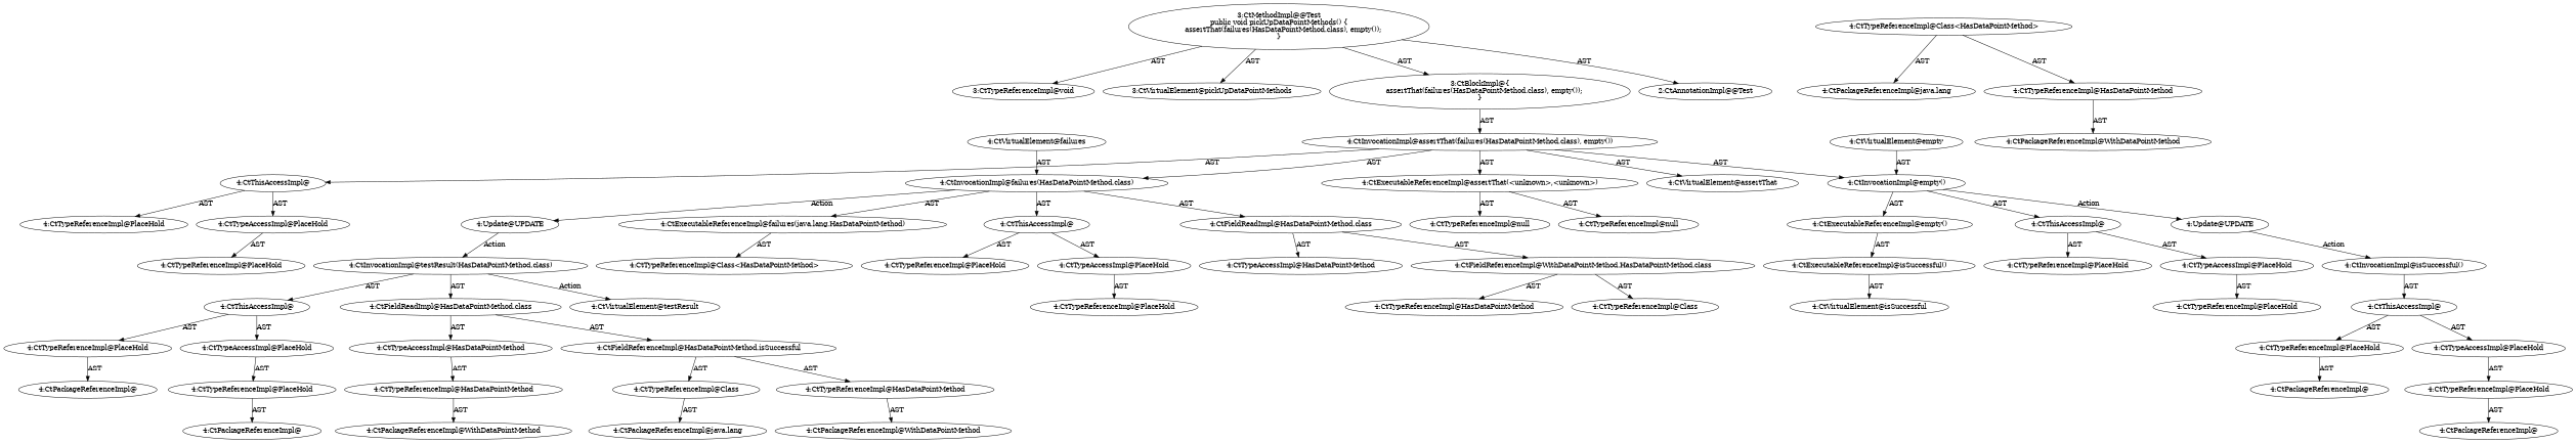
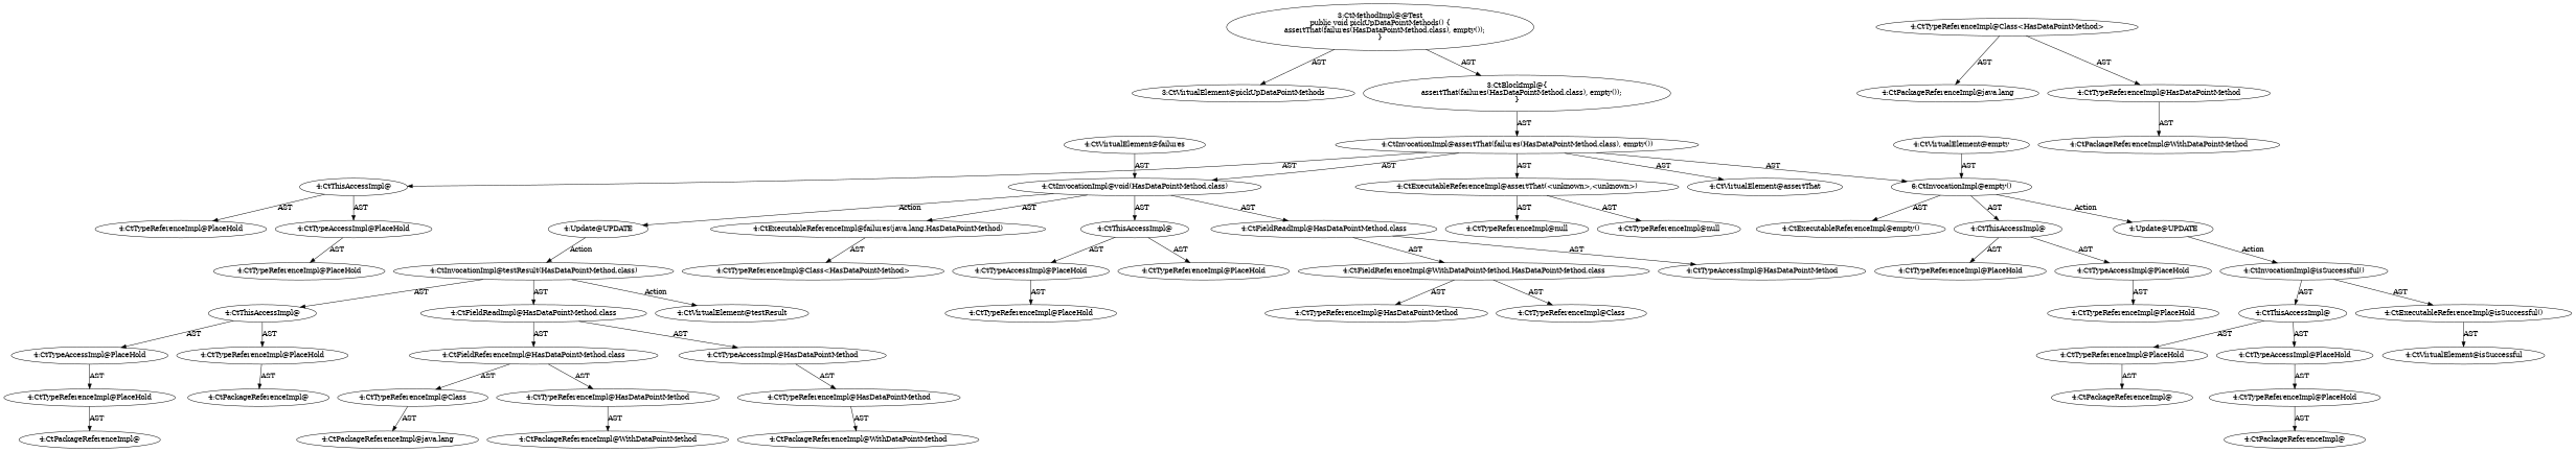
  digraph {
    fontname="DejaVu Serif"
    node [fontname="DejaVu Serif" shape=ellipse]
    edge [fontname="DejaVu Serif"]
-   n1 [label="3:CtTypeReferenceImpl@void"]
    n2 [label="3:CtVirtualElement@pickUpDataPointMethods"]
    n3 [label="4:CtExecutableReferenceImpl@assertThat(<unknown>,<unknown>)"]
    n4 [label="4:CtTypeReferenceImpl@null"]
    n5 [label="4:CtTypeReferenceImpl@null"]
    n6 [label="4:CtVirtualElement@assertThat"]
    n7 [label="4:CtTypeAccessImpl@PlaceHold"]
    n8 [label="4:CtTypeReferenceImpl@PlaceHold"]
    n9 [label="4:CtThisAccessImpl@"]
    n10 [label="4:CtTypeReferenceImpl@PlaceHold"]
    n11 [label="4:CtExecutableReferenceImpl@failures(java.lang.HasDataPointMethod)"]
    n12 [label="4:CtTypeReferenceImpl@Class<HasDataPointMethod>"]
    n13 [label="4:CtVirtualElement@failures"]
-   n14 [label="4:CtInvocationImpl@failures(HasDataPointMethod.class)"]
+   n14 [label="4:CtInvocationImpl@void(HasDataPointMethod.class)"]
    n15 [label="4:CtTypeAccessImpl@PlaceHold"]
    n16 [label="4:CtTypeReferenceImpl@PlaceHold"]
    n17 [label="4:CtThisAccessImpl@"]
    n18 [label="4:CtTypeReferenceImpl@PlaceHold"]
    n19 [label="4:CtFieldReferenceImpl@WithDataPointMethod.HasDataPointMethod.class"]
    n20 [label="4:CtTypeReferenceImpl@HasDataPointMethod"]
    n21 [label="4:CtTypeReferenceImpl@Class"]
    n22 [label="4:CtFieldReadImpl@HasDataPointMethod.class"]
    n23 [label="4:CtTypeAccessImpl@HasDataPointMethod"]
    n24 [label="4:Update@UPDATE"]
    n25 [label="4:CtInvocationImpl@testResult(HasDataPointMethod.class)"]
    n26 [label="4:CtExecutableReferenceImpl@empty()"]
    n27 [label="4:CtVirtualElement@empty"]
-   n28 [label="4:CtInvocationImpl@empty()"]
+   n28 [label="6:CtInvocationImpl@empty()"]
    n29 [label="4:CtTypeAccessImpl@PlaceHold"]
    n30 [label="4:CtTypeReferenceImpl@PlaceHold"]
    n31 [label="4:CtThisAccessImpl@"]
    n32 [label="4:CtTypeReferenceImpl@PlaceHold"]
    n33 [label="4:Update@UPDATE"]
    n34 [label="4:CtInvocationImpl@isSuccessful()"]
    n35 [label="4:CtInvocationImpl@assertThat(failures(HasDataPointMethod.class), empty())"]
    n36 [label="3:CtBlockImpl@\{\n    assertThat(failures(HasDataPointMethod.class), empty());\n\}"]
    n37 [label="3:CtMethodImpl@@Test\npublic void pickUpDataPointMethods() \{\n    assertThat(failures(HasDataPointMethod.class), empty());\n\}"]
-   n38 [label="2:CtAnnotationImpl@@Test"]
    n39 [label="4:CtThisAccessImpl@"]
    n40 [label="4:CtFieldReadImpl@HasDataPointMethod.class"]
    n41 [label="4:CtVirtualElement@testResult"]
    n42 [label="4:CtPackageReferenceImpl@"]
    n43 [label="4:CtTypeReferenceImpl@PlaceHold"]
    n44 [label="4:CtPackageReferenceImpl@"]
    n45 [label="4:CtTypeReferenceImpl@PlaceHold"]
    n46 [label="4:CtTypeAccessImpl@PlaceHold"]
    n47 [label="4:CtPackageReferenceImpl@java.lang"]
    n48 [label="4:CtPackageReferenceImpl@WithDataPointMethod"]
    n49 [label="4:CtTypeReferenceImpl@HasDataPointMethod"]
    n50 [label="4:CtTypeReferenceImpl@Class<HasDataPointMethod>"]
    n51 [label="4:CtPackageReferenceImpl@WithDataPointMethod"]
    n52 [label="4:CtTypeReferenceImpl@HasDataPointMethod"]
    n53 [label="4:CtTypeAccessImpl@HasDataPointMethod"]
    n54 [label="4:CtPackageReferenceImpl@WithDataPointMethod"]
    n55 [label="4:CtTypeReferenceImpl@HasDataPointMethod"]
    n56 [label="4:CtPackageReferenceImpl@java.lang"]
    n57 [label="4:CtTypeReferenceImpl@Class"]
-   n58 [label="4:CtFieldReferenceImpl@HasDataPointMethod.isSuccessful"]
+   n58 [label="4:CtFieldReferenceImpl@HasDataPointMethod.class"]
    n59 [label="4:CtThisAccessImpl@"]
    n60 [label="4:CtExecutableReferenceImpl@isSuccessful()"]
    n61 [label="4:CtPackageReferenceImpl@"]
    n62 [label="4:CtTypeReferenceImpl@PlaceHold"]
    n63 [label="4:CtPackageReferenceImpl@"]
    n64 [label="4:CtTypeReferenceImpl@PlaceHold"]
    n65 [label="4:CtTypeAccessImpl@PlaceHold"]
    n66 [label="4:CtVirtualElement@isSuccessful"]
    n3 -> n4 [label=AST]
    n3 -> n5 [label=AST]
    n7 -> n8 [label=AST]
    n9 -> n7 [label=AST]
    n9 -> n10 [label=AST]
    n11 -> n12 [label=AST]
    n13 -> n14 [label=AST]
    n14 -> n11 [label=AST]
    n14 -> n17 [label=AST]
    n14 -> n22 [label=AST]
    n14 -> n24 [label=Action]
    n15 -> n16 [label=AST]
    n17 -> n15 [label=AST]
    n17 -> n18 [label=AST]
    n19 -> n20 [label=AST]
    n19 -> n21 [label=AST]
    n22 -> n19 [label=AST]
    n22 -> n23 [label=AST]
    n24 -> n25 [label=Action]
    n25 -> n39 [label=AST]
    n25 -> n40 [label=AST]
    n25 -> n41 [label=Action]
    n27 -> n28 [label=AST]
    n28 -> n26 [label=AST]
    n28 -> n31 [label=AST]
    n28 -> n33 [label=Action]
    n29 -> n30 [label=AST]
    n31 -> n29 [label=AST]
    n31 -> n32 [label=AST]
    n33 -> n34 [label=Action]
    n34 -> n59 [label=AST]
-   n26 -> n60 [label=AST]
+   n34 -> n60 [label=AST]
    n35 -> n3 [label=AST]
    n35 -> n6 [label=AST]
    n35 -> n9 [label=AST]
    n35 -> n14 [label=AST]
    n35 -> n28 [label=AST]
    n36 -> n35 [label=AST]
-   n37 -> n1 [label=AST]
    n37 -> n2 [label=AST]
    n37 -> n36 [label=AST]
-   n37 -> n38 [label=AST]
    n39 -> n43 [label=AST]
    n39 -> n46 [label=AST]
    n40 -> n53 [label=AST]
    n40 -> n58 [label=AST]
    n43 -> n42 [label=AST]
    n45 -> n44 [label=AST]
    n46 -> n45 [label=AST]
    n49 -> n48 [label=AST]
    n50 -> n47 [label=AST]
    n50 -> n49 [label=AST]
    n52 -> n51 [label=AST]
    n53 -> n52 [label=AST]
    n55 -> n54 [label=AST]
    n57 -> n56 [label=AST]
    n58 -> n55 [label=AST]
    n58 -> n57 [label=AST]
    n59 -> n62 [label=AST]
    n59 -> n65 [label=AST]
    n60 -> n66 [label=AST]
    n62 -> n61 [label=AST]
    n64 -> n63 [label=AST]
    n65 -> n64 [label=AST]
  }
